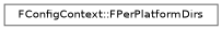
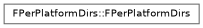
  digraph {
    rankdir=LR
-   n1 [color=grey40 fillcolor=white fontname=Helvetica fontsize=10 height=0.2 label="FConfigContext::FPerPlatformDirs" shape=box style=filled width=0.4]
+   n1 [color=grey40 fillcolor=white fontname=Helvetica fontsize=10 height=0.2 label="FPerPlatformDirs::FPerPlatformDirs" shape=box style=filled width=0.4]
  }
